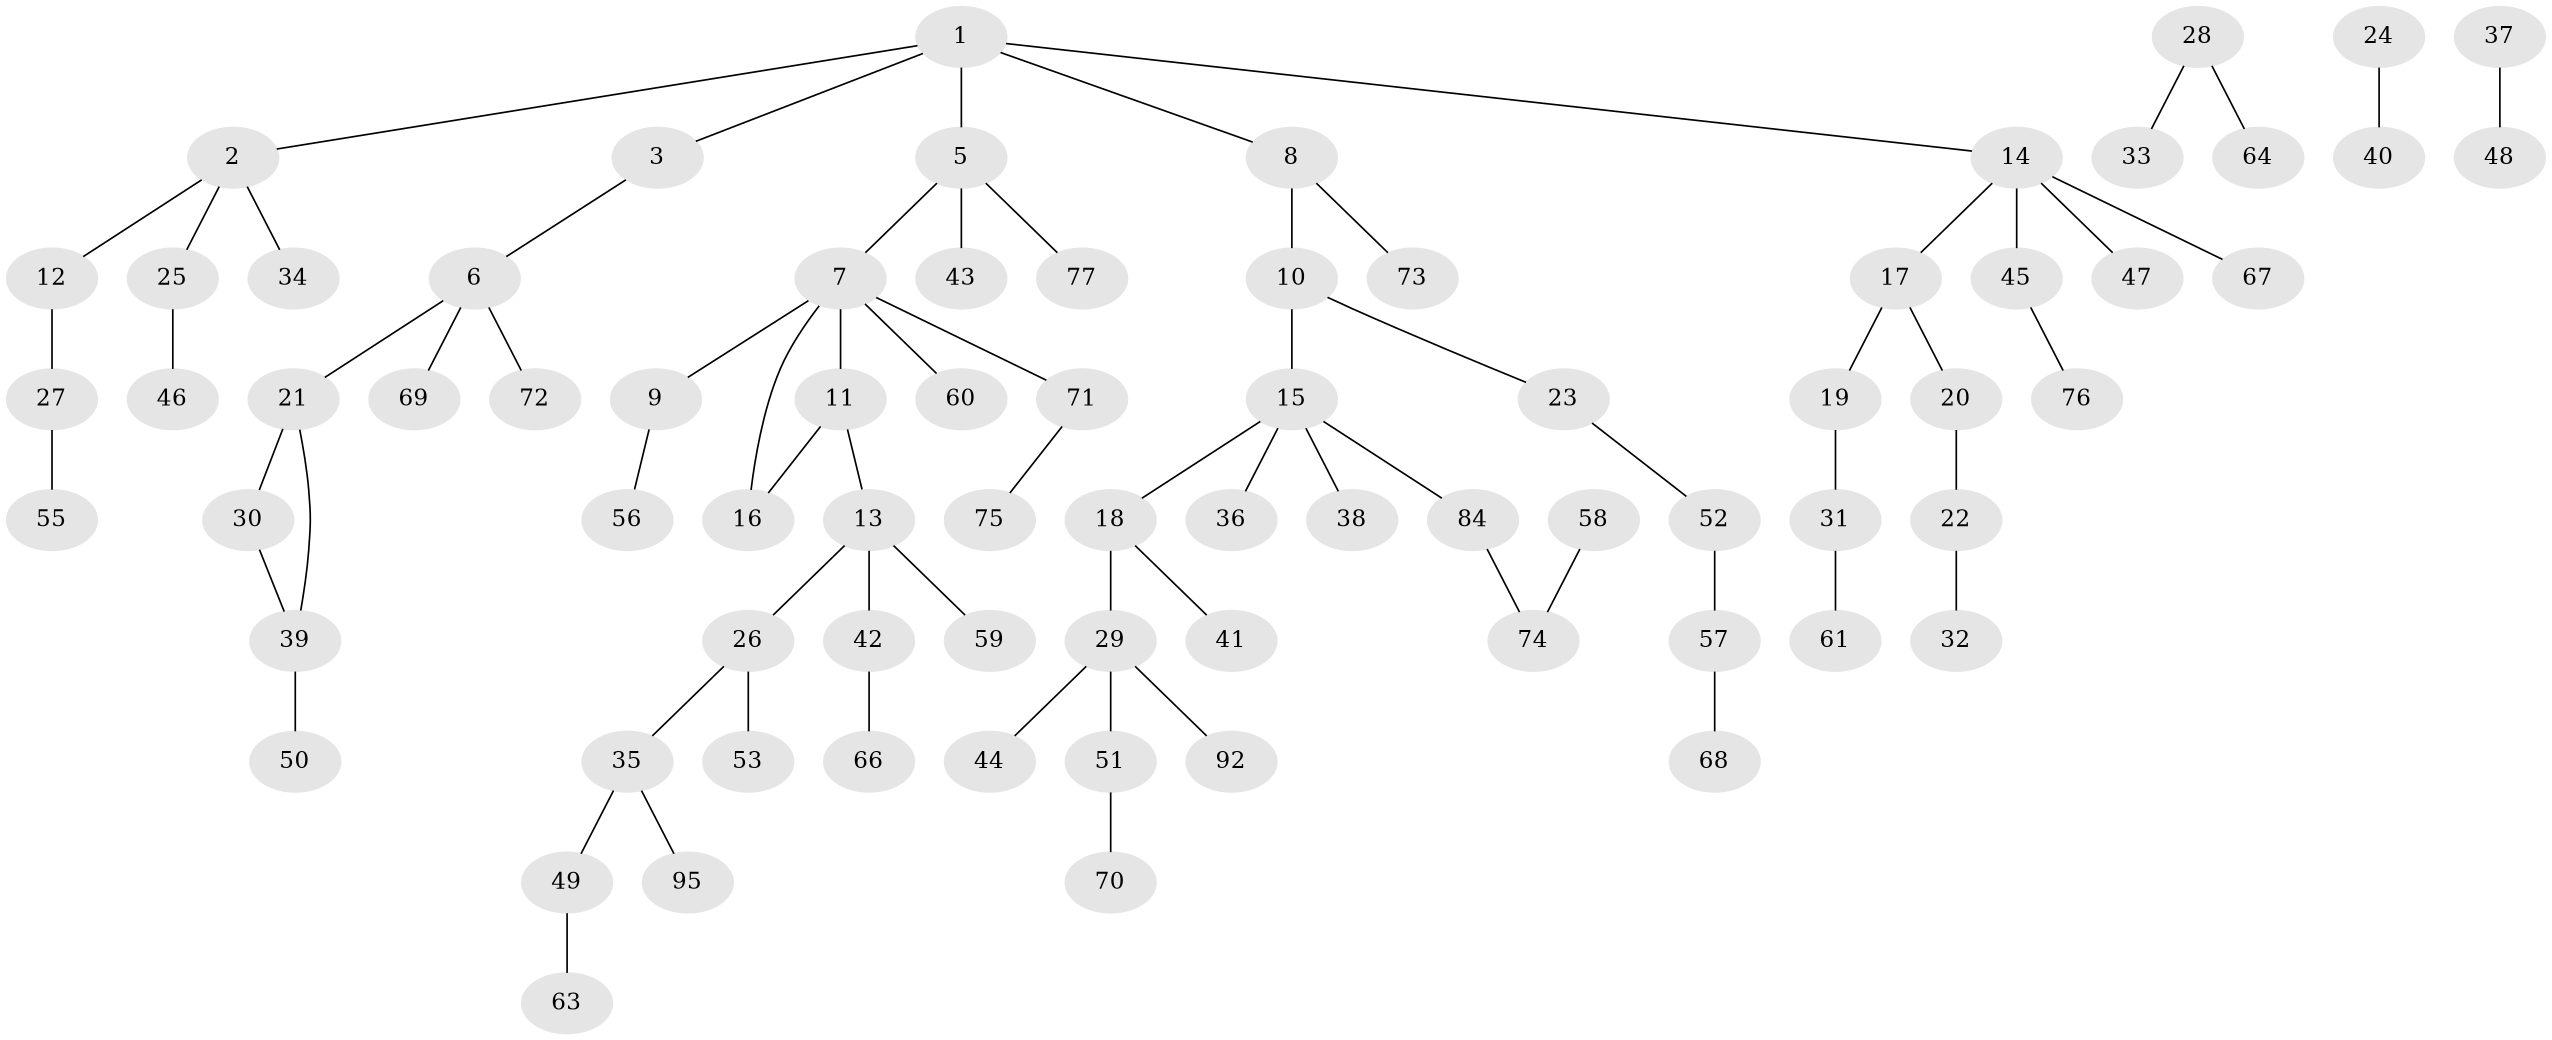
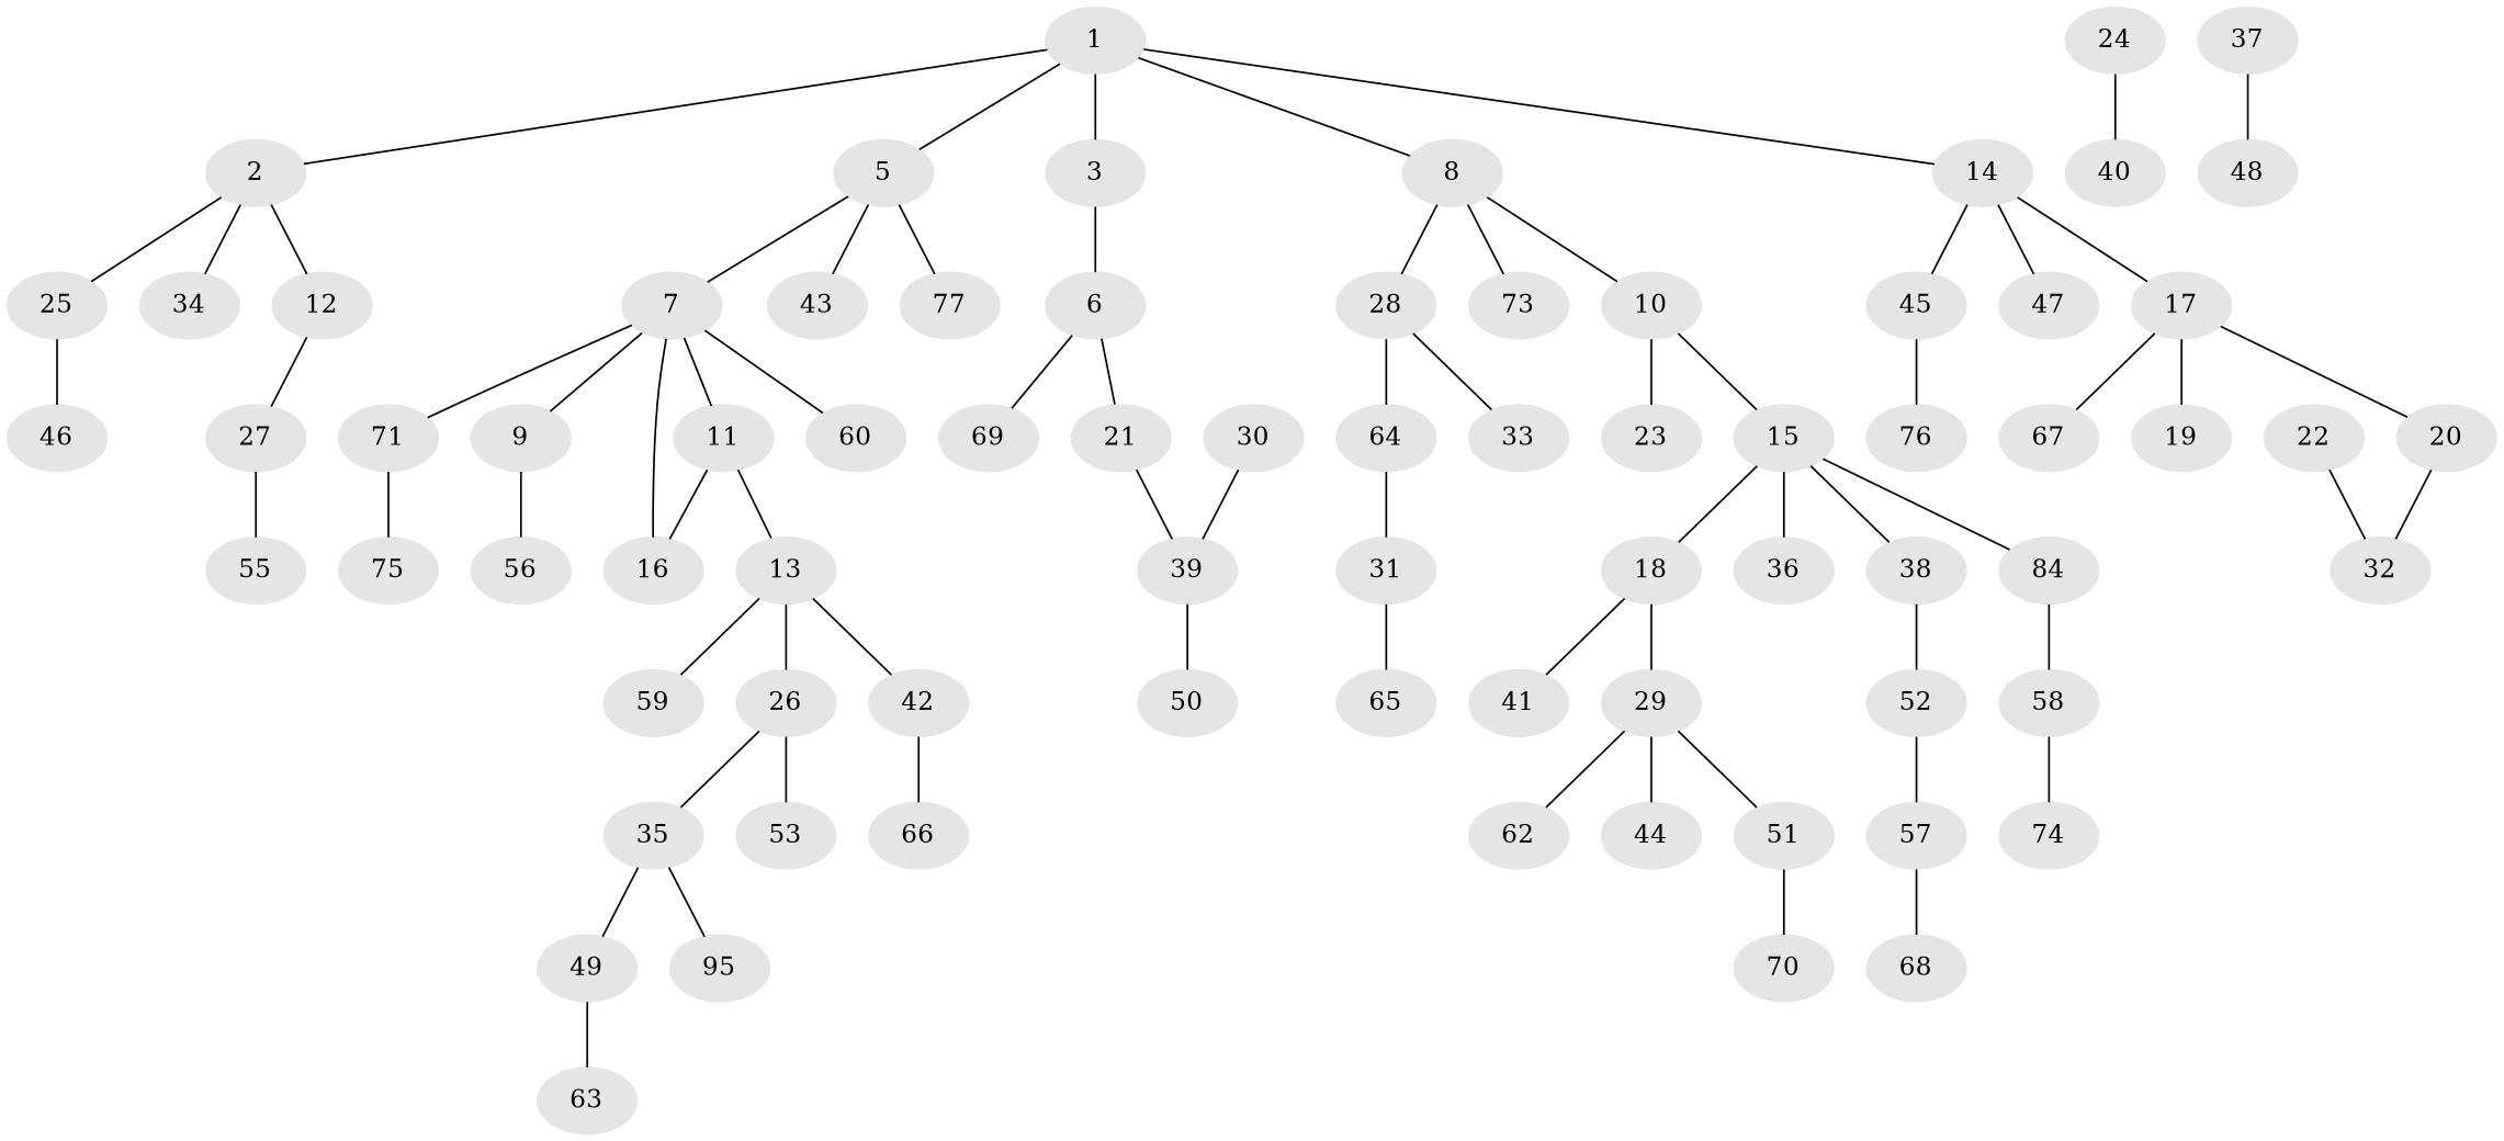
  graph {
    node [color=gray90 style=filled]
    1
    2
    3
    5
    8
    14
    12
    25
    34
    6
    7
    43
    77
    10
    28
    73
    17
    45
    47
    27
    46
    21
    69
-   72
    9
    11
    16
    60
    71
    30
    39
    56
    13
    75
    15
    23
    33
    64
    18
    36
    38
    n42 [label=84]
    26
    42
    59
    24
    40
    55
    35
    53
    66
    19
    20
    67
    76
    29
    41
    52
    58
    31
    22
    44
    51
-   62 [label=92]
-   61
+   62
+   61 [label=65]
    32
    50
    49
    n69 [label=95]
    70
    37
    48
    63
    57
    68
    74
    1 -- 2
    1 -- 3
    1 -- 5
    1 -- 8
    1 -- 14
    2 -- 12
    2 -- 25
    2 -- 34
    3 -- 6
    5 -- 7
    5 -- 43
    5 -- 77
    8 -- 10
+   8 -- 28
    8 -- 73
    14 -- 17
    14 -- 45
    14 -- 47
    12 -- 27
    25 -- 46
    6 -- 21
    6 -- 69
-   6 -- 72
    7 -- 9
    7 -- 11
    7 -- 16
    7 -- 60
    7 -- 71
    10 -- 15
    10 -- 23
    28 -- 33
    28 -- 64
    17 -- 19
    17 -- 20
-   14 -- 67
+   17 -- 67
    45 -- 76
    27 -- 55
-   21 -- 30
    21 -- 39
    9 -- 56
    11 -- 16
    11 -- 13
    71 -- 75
    30 -- 39
    39 -- 50
    13 -- 26
    13 -- 42
    13 -- 59
    15 -- 18
    15 -- 36
    15 -- 38
    15 -- n42
    18 -- 29
    18 -- 41
-   23 -- 52
-   n42 -- 74
+   38 -- 52
+   n42 -- 58
    26 -- 35
    26 -- 53
    42 -- 66
    24 -- 40
    35 -- 49
    35 -- n69
-   19 -- 31
-   20 -- 22
+   64 -- 31
+   20 -- 32
    29 -- 44
    29 -- 51
    29 -- 62
    52 -- 57
    58 -- 74
    31 -- 61
    22 -- 32
    51 -- 70
    49 -- 63
    37 -- 48
    57 -- 68
  }
